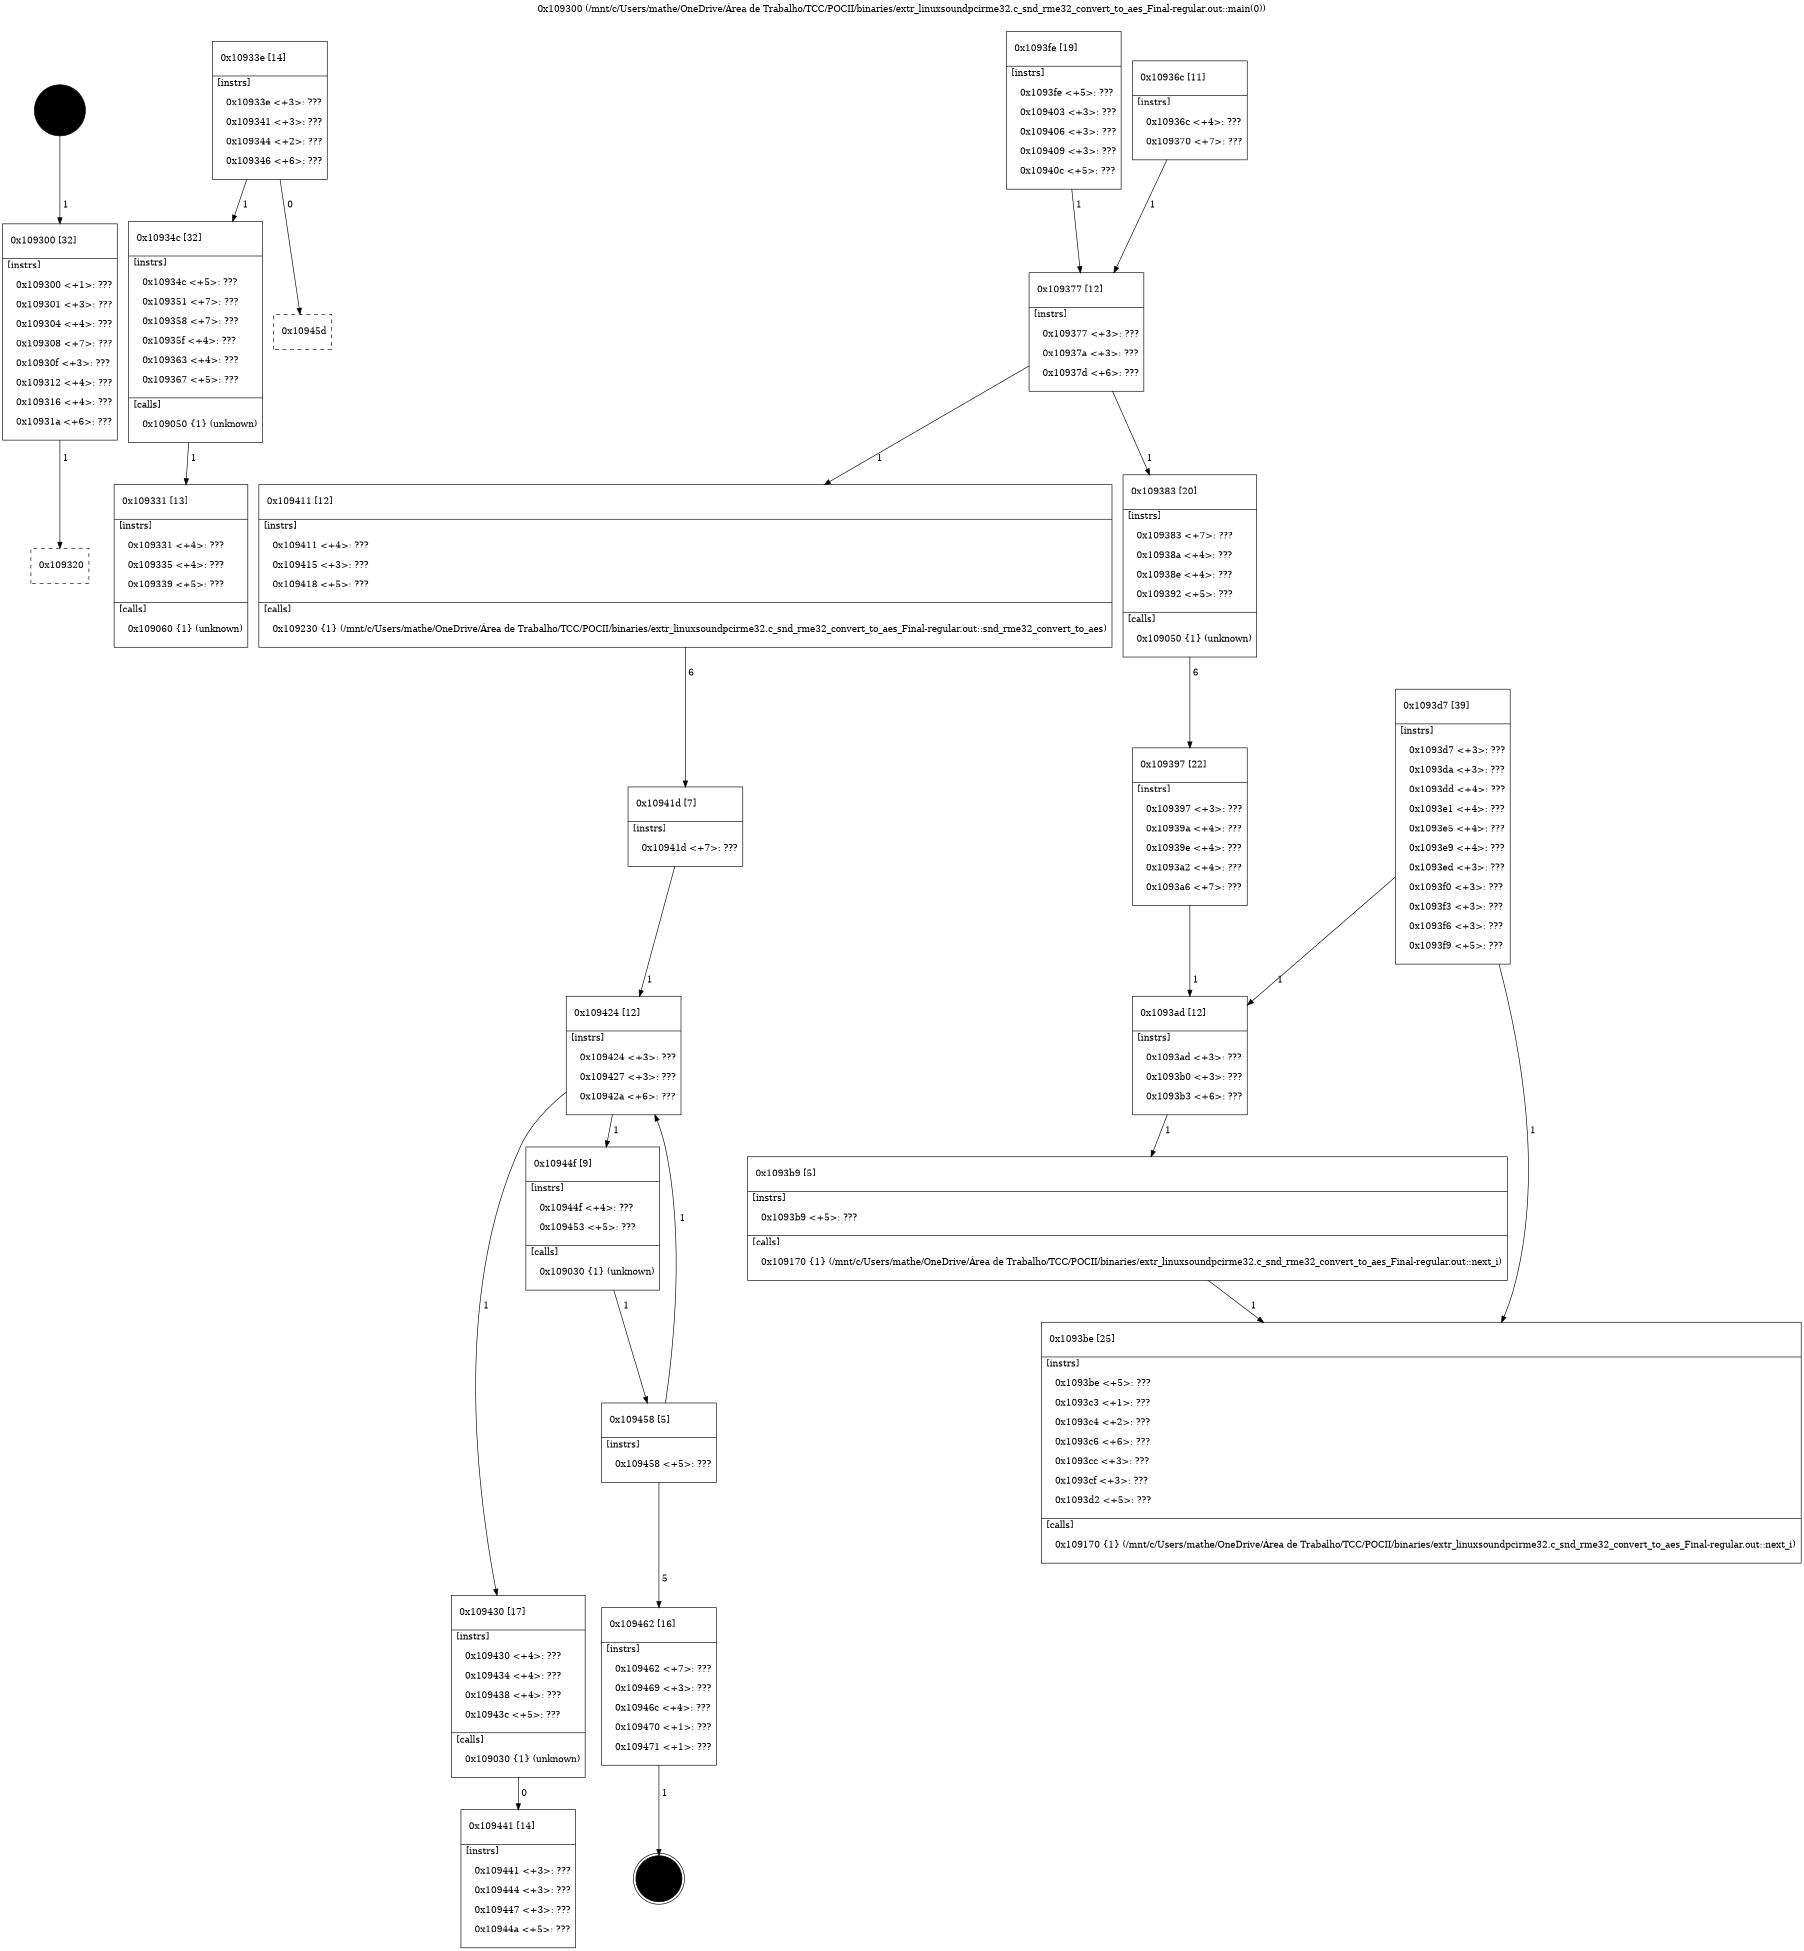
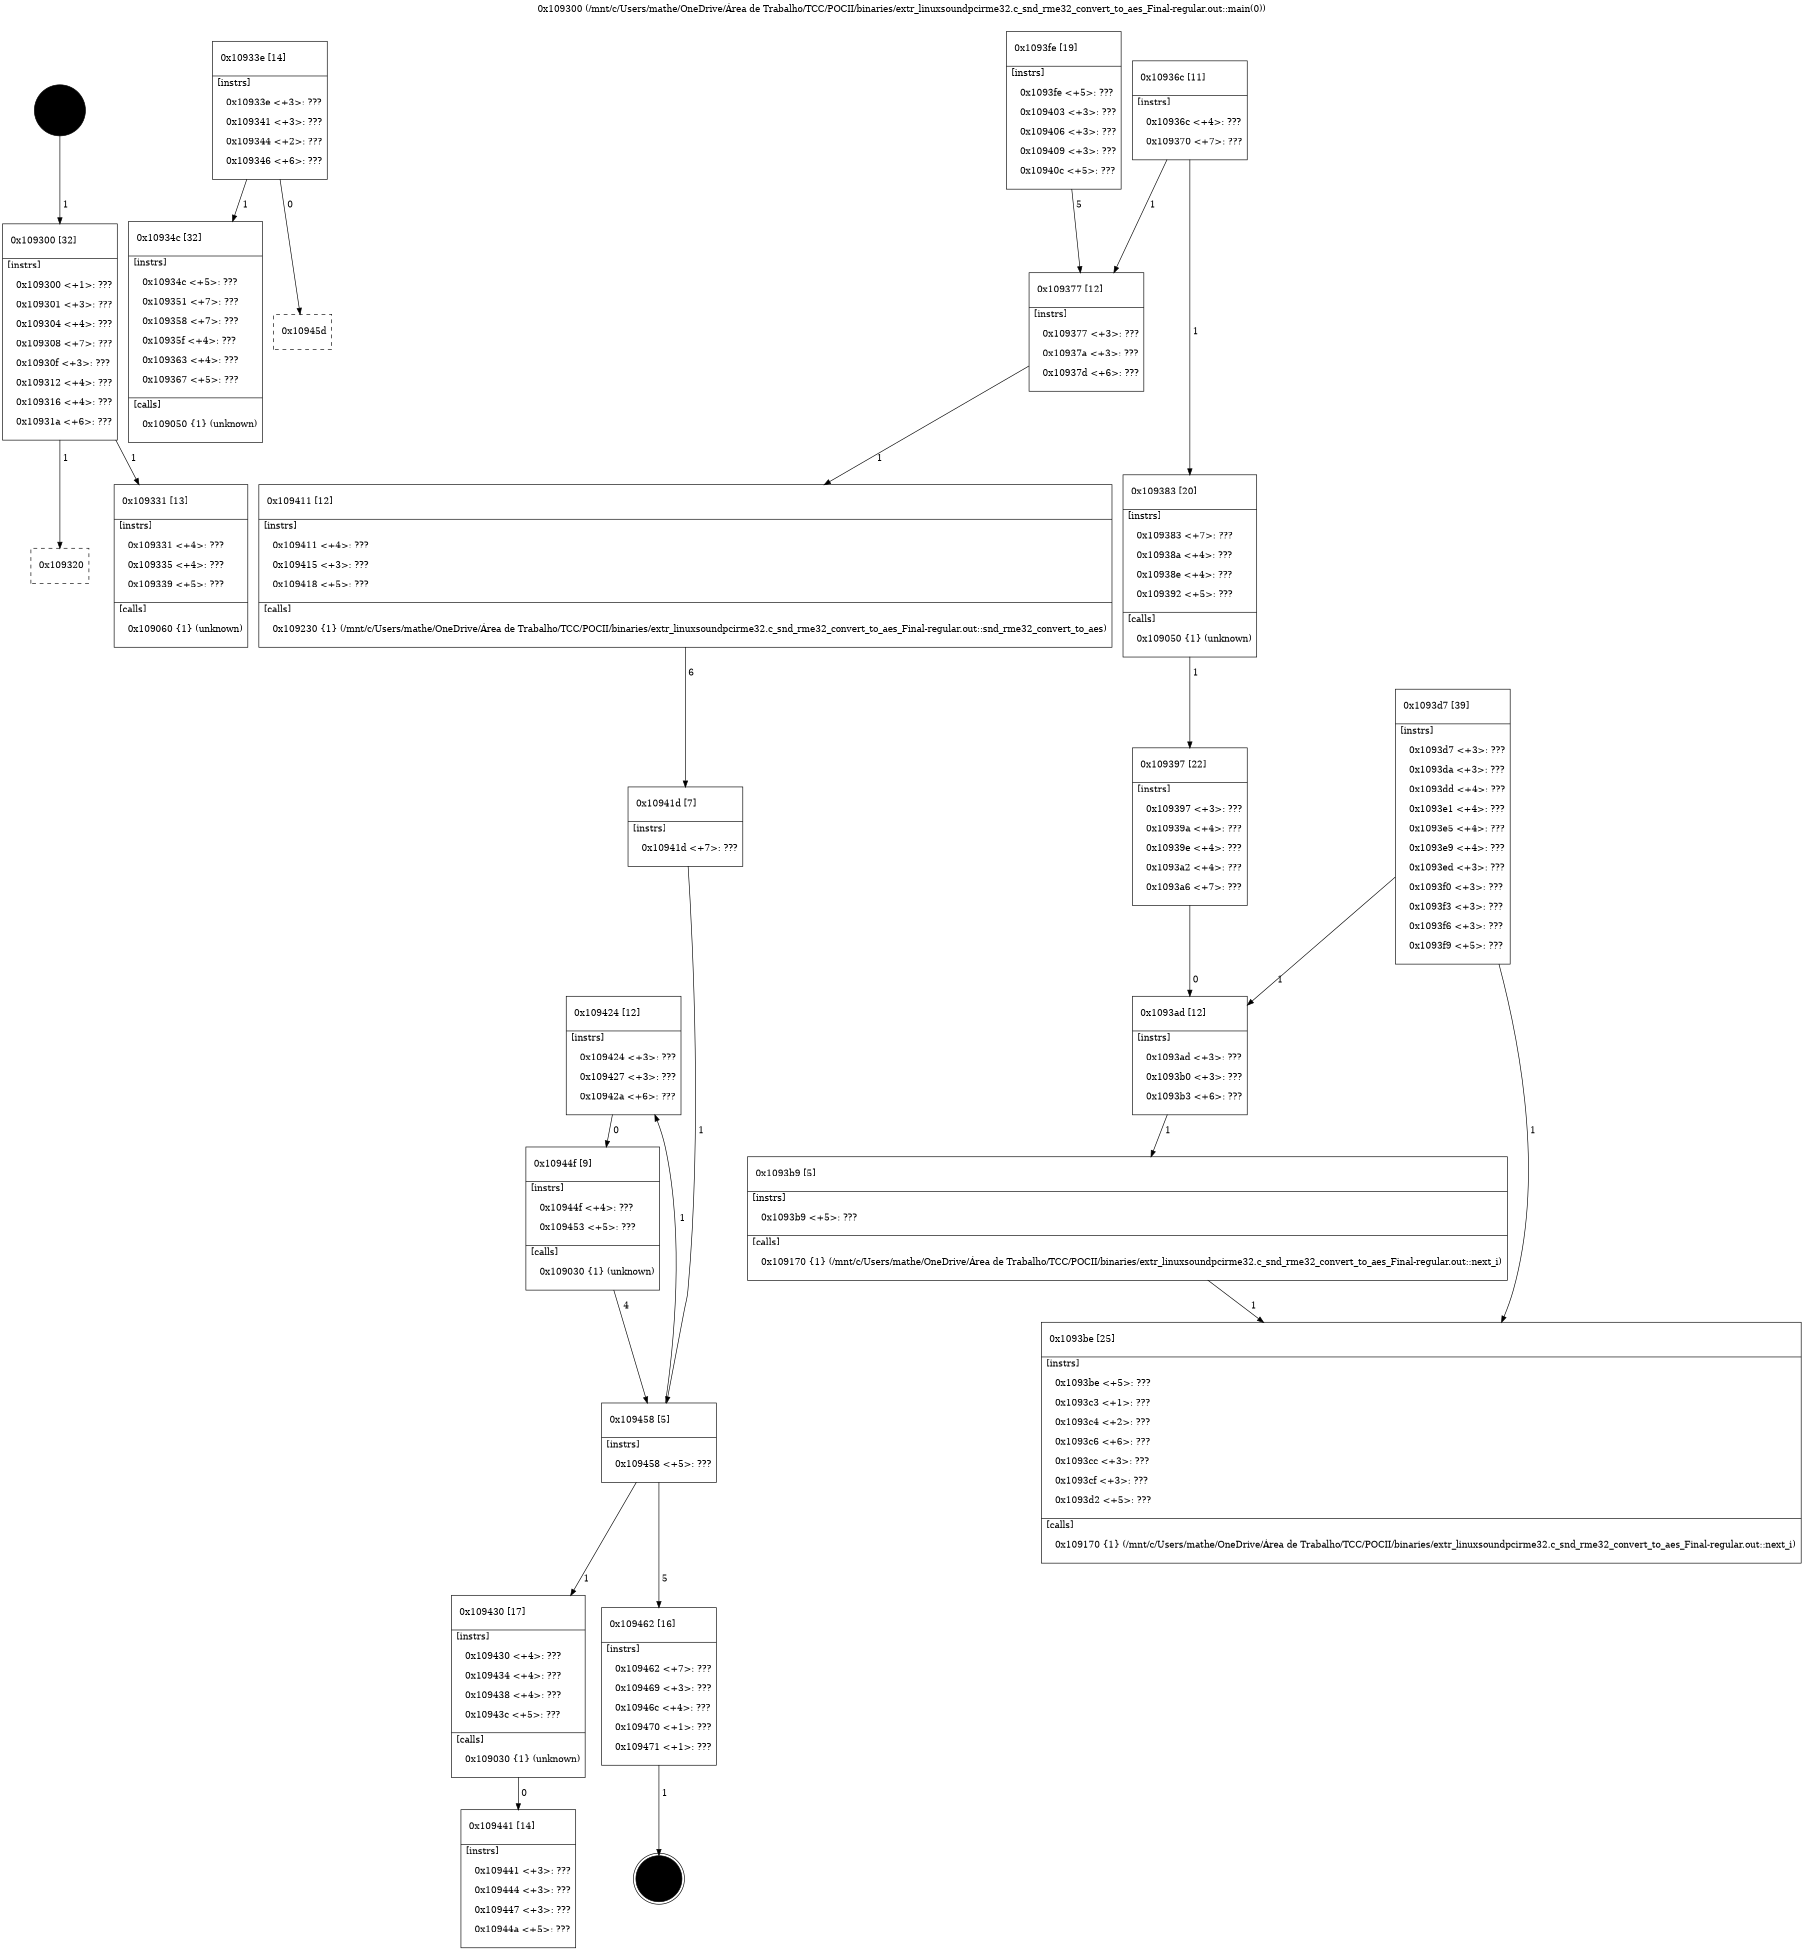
  digraph {
    label="0x109300 (/mnt/c/Users/mathe/OneDrive/Área de Trabalho/TCC/POCII/binaries/extr_linuxsoundpcirme32.c_snd_rme32_convert_to_aes_Final-regular.out::main(0))"
    labelloc=t
    node [shape=record]
    Entry [fillcolor=black height=0.3 shape=circle style=filled width=0.3]
    n2 [label="{\n     0x109300 [32]\l\n     | [instrs]\l\n     &nbsp;&nbsp;0x109300 \<+1\>: ???\l\n     &nbsp;&nbsp;0x109301 \<+3\>: ???\l\n     &nbsp;&nbsp;0x109304 \<+4\>: ???\l\n     &nbsp;&nbsp;0x109308 \<+7\>: ???\l\n     &nbsp;&nbsp;0x10930f \<+3\>: ???\l\n     &nbsp;&nbsp;0x109312 \<+4\>: ???\l\n     &nbsp;&nbsp;0x109316 \<+4\>: ???\l\n     &nbsp;&nbsp;0x10931a \<+6\>: ???\l\n  }"]
    n3 [label="{\n     0x109331 [13]\l\n     | [instrs]\l\n     &nbsp;&nbsp;0x109331 \<+4\>: ???\l\n     &nbsp;&nbsp;0x109335 \<+4\>: ???\l\n     &nbsp;&nbsp;0x109339 \<+5\>: ???\l\n     | [calls]\l\n     &nbsp;&nbsp;0x109060 \{1\} (unknown)\l\n  }"]
    n4 [label="{\n     0x109320\l\n  }" style=dashed]
    n5 [label="{\n     0x10933e [14]\l\n     | [instrs]\l\n     &nbsp;&nbsp;0x10933e \<+3\>: ???\l\n     &nbsp;&nbsp;0x109341 \<+3\>: ???\l\n     &nbsp;&nbsp;0x109344 \<+2\>: ???\l\n     &nbsp;&nbsp;0x109346 \<+6\>: ???\l\n  }"]
    n6 [label="{\n     0x10945d\l\n  }" style=dashed]
    n7 [label="{\n     0x10934c [32]\l\n     | [instrs]\l\n     &nbsp;&nbsp;0x10934c \<+5\>: ???\l\n     &nbsp;&nbsp;0x109351 \<+7\>: ???\l\n     &nbsp;&nbsp;0x109358 \<+7\>: ???\l\n     &nbsp;&nbsp;0x10935f \<+4\>: ???\l\n     &nbsp;&nbsp;0x109363 \<+4\>: ???\l\n     &nbsp;&nbsp;0x109367 \<+5\>: ???\l\n     | [calls]\l\n     &nbsp;&nbsp;0x109050 \{1\} (unknown)\l\n  }"]
    n8 [label="{\n     0x10936c [11]\l\n     | [instrs]\l\n     &nbsp;&nbsp;0x10936c \<+4\>: ???\l\n     &nbsp;&nbsp;0x109370 \<+7\>: ???\l\n  }"]
    n9 [label="{\n     0x109377 [12]\l\n     | [instrs]\l\n     &nbsp;&nbsp;0x109377 \<+3\>: ???\l\n     &nbsp;&nbsp;0x10937a \<+3\>: ???\l\n     &nbsp;&nbsp;0x10937d \<+6\>: ???\l\n  }"]
    Exit [fillcolor=black height=0.3 peripheries=2 shape=circle style=filled width=0.3]
    n11 [label="{\n     0x109411 [12]\l\n     | [instrs]\l\n     &nbsp;&nbsp;0x109411 \<+4\>: ???\l\n     &nbsp;&nbsp;0x109415 \<+3\>: ???\l\n     &nbsp;&nbsp;0x109418 \<+5\>: ???\l\n     | [calls]\l\n     &nbsp;&nbsp;0x109230 \{1\} (/mnt/c/Users/mathe/OneDrive/Área de Trabalho/TCC/POCII/binaries/extr_linuxsoundpcirme32.c_snd_rme32_convert_to_aes_Final-regular.out::snd_rme32_convert_to_aes)\l\n  }"]
    n12 [label="{\n     0x109383 [20]\l\n     | [instrs]\l\n     &nbsp;&nbsp;0x109383 \<+7\>: ???\l\n     &nbsp;&nbsp;0x10938a \<+4\>: ???\l\n     &nbsp;&nbsp;0x10938e \<+4\>: ???\l\n     &nbsp;&nbsp;0x109392 \<+5\>: ???\l\n     | [calls]\l\n     &nbsp;&nbsp;0x109050 \{1\} (unknown)\l\n  }"]
    n13 [label="{\n     0x10941d [7]\l\n     | [instrs]\l\n     &nbsp;&nbsp;0x10941d \<+7\>: ???\l\n  }"]
    n14 [label="{\n     0x109397 [22]\l\n     | [instrs]\l\n     &nbsp;&nbsp;0x109397 \<+3\>: ???\l\n     &nbsp;&nbsp;0x10939a \<+4\>: ???\l\n     &nbsp;&nbsp;0x10939e \<+4\>: ???\l\n     &nbsp;&nbsp;0x1093a2 \<+4\>: ???\l\n     &nbsp;&nbsp;0x1093a6 \<+7\>: ???\l\n  }"]
    n15 [label="{\n     0x109424 [12]\l\n     | [instrs]\l\n     &nbsp;&nbsp;0x109424 \<+3\>: ???\l\n     &nbsp;&nbsp;0x109427 \<+3\>: ???\l\n     &nbsp;&nbsp;0x10942a \<+6\>: ???\l\n  }"]
    n16 [label="{\n     0x1093ad [12]\l\n     | [instrs]\l\n     &nbsp;&nbsp;0x1093ad \<+3\>: ???\l\n     &nbsp;&nbsp;0x1093b0 \<+3\>: ???\l\n     &nbsp;&nbsp;0x1093b3 \<+6\>: ???\l\n  }"]
    n17 [label="{\n     0x1093b9 [5]\l\n     | [instrs]\l\n     &nbsp;&nbsp;0x1093b9 \<+5\>: ???\l\n     | [calls]\l\n     &nbsp;&nbsp;0x109170 \{1\} (/mnt/c/Users/mathe/OneDrive/Área de Trabalho/TCC/POCII/binaries/extr_linuxsoundpcirme32.c_snd_rme32_convert_to_aes_Final-regular.out::next_i)\l\n  }"]
    n18 [label="{\n     0x1093fe [19]\l\n     | [instrs]\l\n     &nbsp;&nbsp;0x1093fe \<+5\>: ???\l\n     &nbsp;&nbsp;0x109403 \<+3\>: ???\l\n     &nbsp;&nbsp;0x109406 \<+3\>: ???\l\n     &nbsp;&nbsp;0x109409 \<+3\>: ???\l\n     &nbsp;&nbsp;0x10940c \<+5\>: ???\l\n  }"]
    n19 [label="{\n     0x1093be [25]\l\n     | [instrs]\l\n     &nbsp;&nbsp;0x1093be \<+5\>: ???\l\n     &nbsp;&nbsp;0x1093c3 \<+1\>: ???\l\n     &nbsp;&nbsp;0x1093c4 \<+2\>: ???\l\n     &nbsp;&nbsp;0x1093c6 \<+6\>: ???\l\n     &nbsp;&nbsp;0x1093cc \<+3\>: ???\l\n     &nbsp;&nbsp;0x1093cf \<+3\>: ???\l\n     &nbsp;&nbsp;0x1093d2 \<+5\>: ???\l\n     | [calls]\l\n     &nbsp;&nbsp;0x109170 \{1\} (/mnt/c/Users/mathe/OneDrive/Área de Trabalho/TCC/POCII/binaries/extr_linuxsoundpcirme32.c_snd_rme32_convert_to_aes_Final-regular.out::next_i)\l\n  }"]
    n20 [label="{\n     0x1093d7 [39]\l\n     | [instrs]\l\n     &nbsp;&nbsp;0x1093d7 \<+3\>: ???\l\n     &nbsp;&nbsp;0x1093da \<+3\>: ???\l\n     &nbsp;&nbsp;0x1093dd \<+4\>: ???\l\n     &nbsp;&nbsp;0x1093e1 \<+4\>: ???\l\n     &nbsp;&nbsp;0x1093e5 \<+4\>: ???\l\n     &nbsp;&nbsp;0x1093e9 \<+4\>: ???\l\n     &nbsp;&nbsp;0x1093ed \<+3\>: ???\l\n     &nbsp;&nbsp;0x1093f0 \<+3\>: ???\l\n     &nbsp;&nbsp;0x1093f3 \<+3\>: ???\l\n     &nbsp;&nbsp;0x1093f6 \<+3\>: ???\l\n     &nbsp;&nbsp;0x1093f9 \<+5\>: ???\l\n  }"]
    n21 [label="{\n     0x109462 [16]\l\n     | [instrs]\l\n     &nbsp;&nbsp;0x109462 \<+7\>: ???\l\n     &nbsp;&nbsp;0x109469 \<+3\>: ???\l\n     &nbsp;&nbsp;0x10946c \<+4\>: ???\l\n     &nbsp;&nbsp;0x109470 \<+1\>: ???\l\n     &nbsp;&nbsp;0x109471 \<+1\>: ???\l\n  }"]
    n22 [label="{\n     0x10944f [9]\l\n     | [instrs]\l\n     &nbsp;&nbsp;0x10944f \<+4\>: ???\l\n     &nbsp;&nbsp;0x109453 \<+5\>: ???\l\n     | [calls]\l\n     &nbsp;&nbsp;0x109030 \{1\} (unknown)\l\n  }"]
    n23 [label="{\n     0x109430 [17]\l\n     | [instrs]\l\n     &nbsp;&nbsp;0x109430 \<+4\>: ???\l\n     &nbsp;&nbsp;0x109434 \<+4\>: ???\l\n     &nbsp;&nbsp;0x109438 \<+4\>: ???\l\n     &nbsp;&nbsp;0x10943c \<+5\>: ???\l\n     | [calls]\l\n     &nbsp;&nbsp;0x109030 \{1\} (unknown)\l\n  }"]
    n24 [label="{\n     0x109458 [5]\l\n     | [instrs]\l\n     &nbsp;&nbsp;0x109458 \<+5\>: ???\l\n  }"]
    n25 [label="{\n     0x109441 [14]\l\n     | [instrs]\l\n     &nbsp;&nbsp;0x109441 \<+3\>: ???\l\n     &nbsp;&nbsp;0x109444 \<+3\>: ???\l\n     &nbsp;&nbsp;0x109447 \<+3\>: ???\l\n     &nbsp;&nbsp;0x10944a \<+5\>: ???\l\n  }"]
    Entry -> n2 [label=" 1"]
-   n7 -> n3 [label=" 1"]
+   n2 -> n3 [label=" 1"]
    n2 -> n4 [label=" 1"]
    n5 -> n6 [label=" 0"]
    n5 -> n7 [label=" 1"]
    n8 -> n9 [label=" 1"]
    n9 -> n11 [label=" 1"]
-   n9 -> n12 [label=" 1"]
+   n8 -> n12 [label=" 1"]
    n11 -> n13 [label=" 6"]
-   n12 -> n14 [label=" 6"]
-   n13 -> n15 [label=" 1"]
-   n14 -> n16 [label=" 1"]
-   n15 -> n22 [label=" 1"]
-   n15 -> n23 [label=" 1"]
+   n12 -> n14 [label=" 1"]
+   n13 -> n24 [label=" 1"]
+   n14 -> n16 [label=" 0"]
+   n15 -> n22 [label=" 0"]
+   n24 -> n23 [label=" 1"]
    n16 -> n17 [label=" 1"]
    n17 -> n19 [label=" 1"]
-   n18 -> n9 [label=" 1"]
+   n18 -> n9 [label=" 5"]
    n20 -> n16 [label=" 1"]
    n20 -> n19 [label=" 1"]
    n21 -> Exit [label=" 1"]
-   n22 -> n24 [label=" 1"]
+   n22 -> n24 [label=" 4"]
    n23 -> n25 [label=" 0"]
    n24 -> n15 [label=" 1"]
    n24 -> n21 [label=" 5"]
  }
